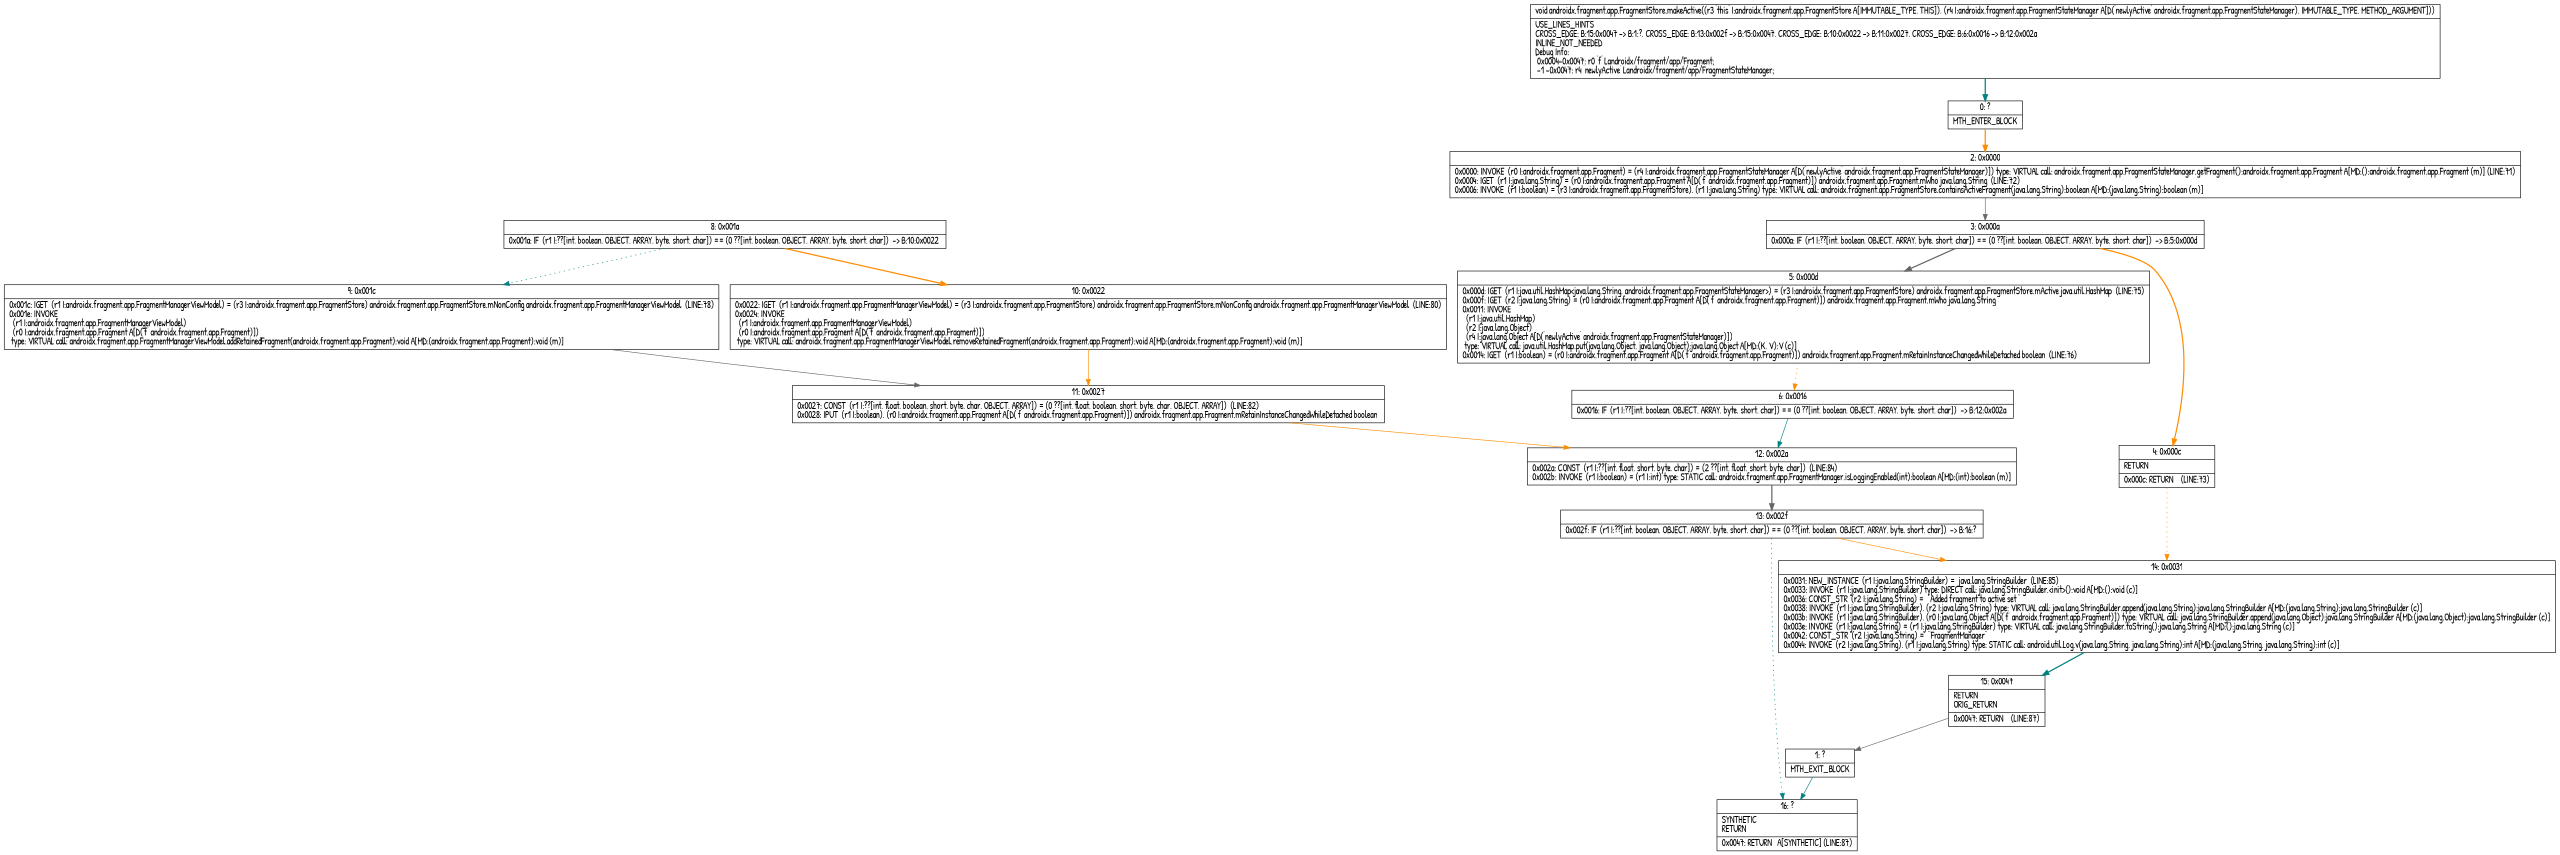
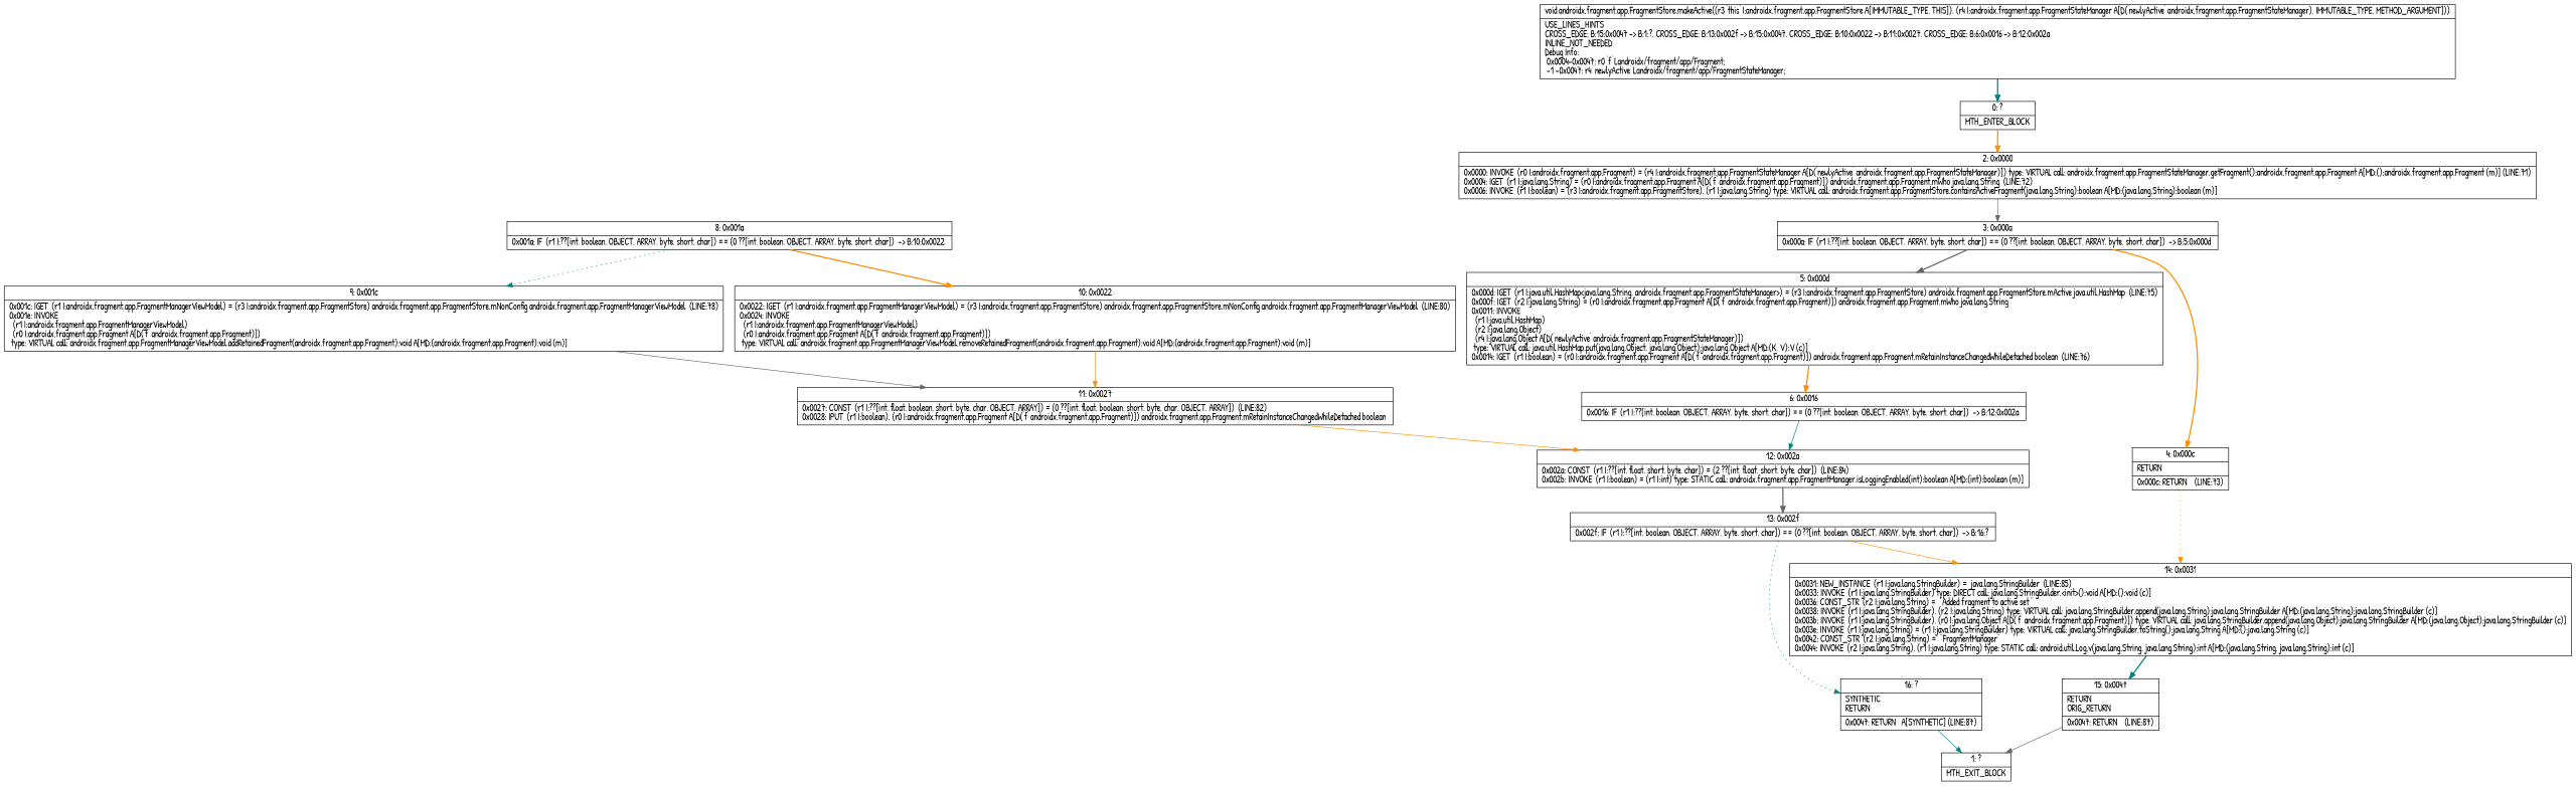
  digraph {
    fontname="Patrick Hand"
    node [fontname="Patrick Hand" shape=record]
    edge [color=darkorange fontname="Patrick Hand" style=solid]
    n1 [label="{0\:\ ?|MTH_ENTER_BLOCK\l}"]
    n2 [label="{2\:\ 0x0000|0x0000: INVOKE  (r0 I:androidx.fragment.app.Fragment) = (r4 I:androidx.fragment.app.FragmentStateManager A[D('newlyActive' androidx.fragment.app.FragmentStateManager)]) type: VIRTUAL call: androidx.fragment.app.FragmentStateManager.getFragment():androidx.fragment.app.Fragment A[MD:():androidx.fragment.app.Fragment (m)] (LINE:71)\l0x0004: IGET  (r1 I:java.lang.String) = (r0 I:androidx.fragment.app.Fragment A[D('f' androidx.fragment.app.Fragment)]) androidx.fragment.app.Fragment.mWho java.lang.String  (LINE:72)\l0x0006: INVOKE  (r1 I:boolean) = (r3 I:androidx.fragment.app.FragmentStore), (r1 I:java.lang.String) type: VIRTUAL call: androidx.fragment.app.FragmentStore.containsActiveFragment(java.lang.String):boolean A[MD:(java.lang.String):boolean (m)]\l}"]
    n3 [label="{3\:\ 0x000a|0x000a: IF  (r1 I:??[int, boolean, OBJECT, ARRAY, byte, short, char]) == (0 ??[int, boolean, OBJECT, ARRAY, byte, short, char])  \-\> B:5:0x000d \l}"]
    n4 [label="{4\:\ 0x000c|RETURN\l|0x000c: RETURN    (LINE:73)\l}"]
    n5 [label="{5\:\ 0x000d|0x000d: IGET  (r1 I:java.util.HashMap\<java.lang.String, androidx.fragment.app.FragmentStateManager\>) = (r3 I:androidx.fragment.app.FragmentStore) androidx.fragment.app.FragmentStore.mActive java.util.HashMap  (LINE:75)\l0x000f: IGET  (r2 I:java.lang.String) = (r0 I:androidx.fragment.app.Fragment A[D('f' androidx.fragment.app.Fragment)]) androidx.fragment.app.Fragment.mWho java.lang.String \l0x0011: INVOKE  \l  (r1 I:java.util.HashMap)\l  (r2 I:java.lang.Object)\l  (r4 I:java.lang.Object A[D('newlyActive' androidx.fragment.app.FragmentStateManager)])\l type: VIRTUAL call: java.util.HashMap.put(java.lang.Object, java.lang.Object):java.lang.Object A[MD:(K, V):V (c)]\l0x0014: IGET  (r1 I:boolean) = (r0 I:androidx.fragment.app.Fragment A[D('f' androidx.fragment.app.Fragment)]) androidx.fragment.app.Fragment.mRetainInstanceChangedWhileDetached boolean  (LINE:76)\l}"]
    n6 [label="{14\:\ 0x0031|0x0031: NEW_INSTANCE  (r1 I:java.lang.StringBuilder) =  java.lang.StringBuilder  (LINE:85)\l0x0033: INVOKE  (r1 I:java.lang.StringBuilder) type: DIRECT call: java.lang.StringBuilder.\<init\>():void A[MD:():void (c)]\l0x0036: CONST_STR  (r2 I:java.lang.String) =  \"Added fragment to active set \" \l0x0038: INVOKE  (r1 I:java.lang.StringBuilder), (r2 I:java.lang.String) type: VIRTUAL call: java.lang.StringBuilder.append(java.lang.String):java.lang.StringBuilder A[MD:(java.lang.String):java.lang.StringBuilder (c)]\l0x003b: INVOKE  (r1 I:java.lang.StringBuilder), (r0 I:java.lang.Object A[D('f' androidx.fragment.app.Fragment)]) type: VIRTUAL call: java.lang.StringBuilder.append(java.lang.Object):java.lang.StringBuilder A[MD:(java.lang.Object):java.lang.StringBuilder (c)]\l0x003e: INVOKE  (r1 I:java.lang.String) = (r1 I:java.lang.StringBuilder) type: VIRTUAL call: java.lang.StringBuilder.toString():java.lang.String A[MD:():java.lang.String (c)]\l0x0042: CONST_STR  (r2 I:java.lang.String) =  \"FragmentManager\" \l0x0044: INVOKE  (r2 I:java.lang.String), (r1 I:java.lang.String) type: STATIC call: android.util.Log.v(java.lang.String, java.lang.String):int A[MD:(java.lang.String, java.lang.String):int (c)]\l}"]
    n7 [label="{6\:\ 0x0016|0x0016: IF  (r1 I:??[int, boolean, OBJECT, ARRAY, byte, short, char]) == (0 ??[int, boolean, OBJECT, ARRAY, byte, short, char])  \-\> B:12:0x002a \l}"]
    n8 [label="{1\:\ ?|MTH_EXIT_BLOCK\l}"]
    n9 [label="{12\:\ 0x002a|0x002a: CONST  (r1 I:??[int, float, short, byte, char]) = (2 ??[int, float, short, byte, char])  (LINE:84)\l0x002b: INVOKE  (r1 I:boolean) = (r1 I:int) type: STATIC call: androidx.fragment.app.FragmentManager.isLoggingEnabled(int):boolean A[MD:(int):boolean (m)]\l}"]
    n10 [label="{13\:\ 0x002f|0x002f: IF  (r1 I:??[int, boolean, OBJECT, ARRAY, byte, short, char]) == (0 ??[int, boolean, OBJECT, ARRAY, byte, short, char])  \-\> B:16:? \l}"]
    n11 [label="{8\:\ 0x001a|0x001a: IF  (r1 I:??[int, boolean, OBJECT, ARRAY, byte, short, char]) == (0 ??[int, boolean, OBJECT, ARRAY, byte, short, char])  \-\> B:10:0x0022 \l}"]
    n12 [label="{9\:\ 0x001c|0x001c: IGET  (r1 I:androidx.fragment.app.FragmentManagerViewModel) = (r3 I:androidx.fragment.app.FragmentStore) androidx.fragment.app.FragmentStore.mNonConfig androidx.fragment.app.FragmentManagerViewModel  (LINE:78)\l0x001e: INVOKE  \l  (r1 I:androidx.fragment.app.FragmentManagerViewModel)\l  (r0 I:androidx.fragment.app.Fragment A[D('f' androidx.fragment.app.Fragment)])\l type: VIRTUAL call: androidx.fragment.app.FragmentManagerViewModel.addRetainedFragment(androidx.fragment.app.Fragment):void A[MD:(androidx.fragment.app.Fragment):void (m)]\l}"]
    n13 [label="{10\:\ 0x0022|0x0022: IGET  (r1 I:androidx.fragment.app.FragmentManagerViewModel) = (r3 I:androidx.fragment.app.FragmentStore) androidx.fragment.app.FragmentStore.mNonConfig androidx.fragment.app.FragmentManagerViewModel  (LINE:80)\l0x0024: INVOKE  \l  (r1 I:androidx.fragment.app.FragmentManagerViewModel)\l  (r0 I:androidx.fragment.app.Fragment A[D('f' androidx.fragment.app.Fragment)])\l type: VIRTUAL call: androidx.fragment.app.FragmentManagerViewModel.removeRetainedFragment(androidx.fragment.app.Fragment):void A[MD:(androidx.fragment.app.Fragment):void (m)]\l}"]
    n14 [label="{11\:\ 0x0027|0x0027: CONST  (r1 I:??[int, float, boolean, short, byte, char, OBJECT, ARRAY]) = (0 ??[int, float, boolean, short, byte, char, OBJECT, ARRAY])  (LINE:82)\l0x0028: IPUT  (r1 I:boolean), (r0 I:androidx.fragment.app.Fragment A[D('f' androidx.fragment.app.Fragment)]) androidx.fragment.app.Fragment.mRetainInstanceChangedWhileDetached boolean \l}"]
    n15 [label="{16\:\ ?|SYNTHETIC\lRETURN\l|0x0047: RETURN   A[SYNTHETIC] (LINE:87)\l}"]
    n16 [label="{15\:\ 0x0047|RETURN\lORIG_RETURN\l|0x0047: RETURN    (LINE:87)\l}"]
    n17 [label="{void androidx.fragment.app.FragmentStore.makeActive((r3 'this' I:androidx.fragment.app.FragmentStore A[IMMUTABLE_TYPE, THIS]), (r4 I:androidx.fragment.app.FragmentStateManager A[D('newlyActive' androidx.fragment.app.FragmentStateManager), IMMUTABLE_TYPE, METHOD_ARGUMENT]))  | USE_LINES_HINTS\lCROSS_EDGE: B:15:0x0047 \-\> B:1:?, CROSS_EDGE: B:13:0x002f \-\> B:15:0x0047, CROSS_EDGE: B:10:0x0022 \-\> B:11:0x0027, CROSS_EDGE: B:6:0x0016 \-\> B:12:0x002a\lINLINE_NOT_NEEDED\lDebug Info:\l  0x0004\-0x0047: r0 'f' Landroidx\/fragment\/app\/Fragment;\l  \-1 \-0x0047: r4 'newlyActive' Landroidx\/fragment\/app\/FragmentStateManager;\l}"]
    n1 -> n2 [style=bold]
    n2 -> n3 [color=gray40]
    n3 -> n4 [style=bold]
    n3 -> n5 [color=gray40 style=bold]
    n4 -> n6 [style=dotted]
-   n5 -> n7 [style=dotted]
+   n5 -> n7 [style=bold]
    n6 -> n16 [color=teal style=bold]
    n7 -> n9 [color=teal]
    n9 -> n10 [color=gray40 style=bold]
    n10 -> n6
    n10 -> n15 [color=teal style=dotted]
    n11 -> n12 [color=teal style=dotted]
    n11 -> n13 [style=bold]
    n12 -> n14 [color=gray40]
    n13 -> n14
    n14 -> n9
-   n8 -> n15 [color=teal]
+   n15 -> n8 [color=teal]
    n16 -> n8 [color=gray40]
    n17 -> n1 [color=teal style=bold]
  }
